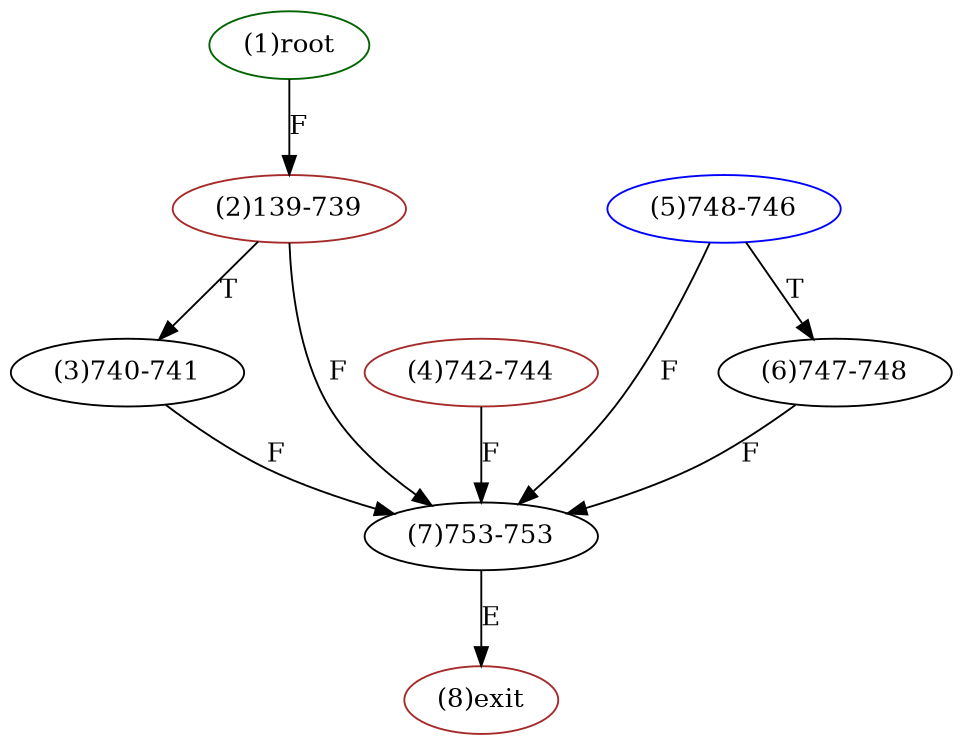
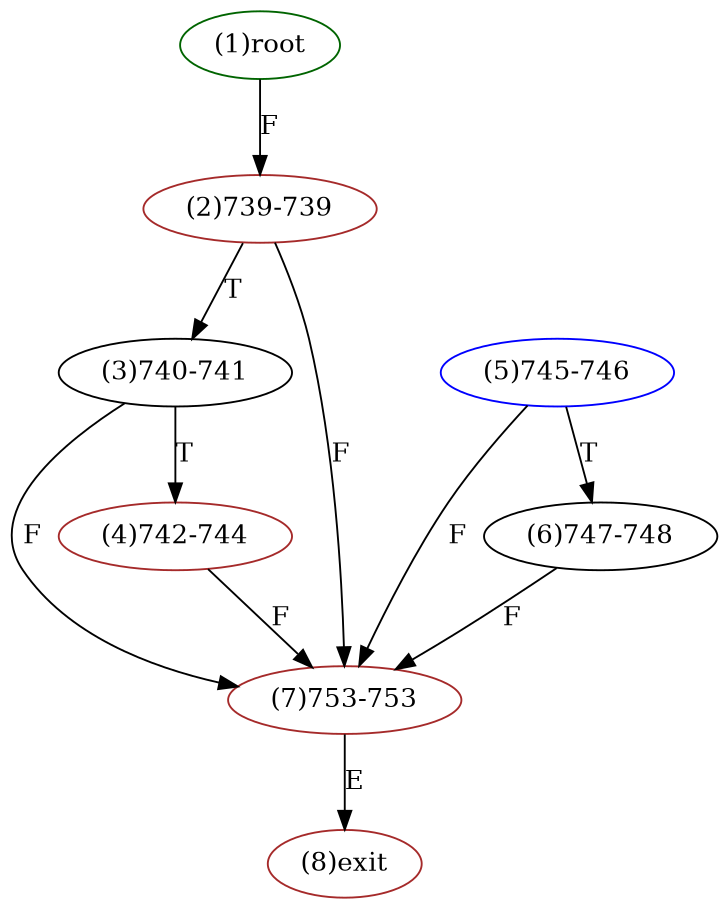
  digraph {
    node [color=brown]
    n1 [color=darkgreen label="(1)root"]
-   n2 [label="(2)139-739"]
+   n2 [label="(2)739-739"]
    n3 [color=black label="(3)740-741"]
-   n4 [color=black label="(7)753-753"]
+   n4 [label="(7)753-753"]
    n5 [label="(4)742-744"]
    n6 [label="(8)exit"]
-   n7 [color=blue label="(5)748-746"]
+   n7 [color=blue label="(5)745-746"]
    n8 [color=black label="(6)747-748"]
    n1 -> n2 [label=F]
    n2 -> n3 [label=T]
    n2 -> n4 [label=F]
    n3 -> n4 [label=F]
+   n3 -> n5 [label=T]
    n4 -> n6 [label=E]
    n5 -> n4 [label=F]
    n7 -> n4 [label=F]
    n7 -> n8 [label=T]
    n8 -> n4 [label=F]
  }
